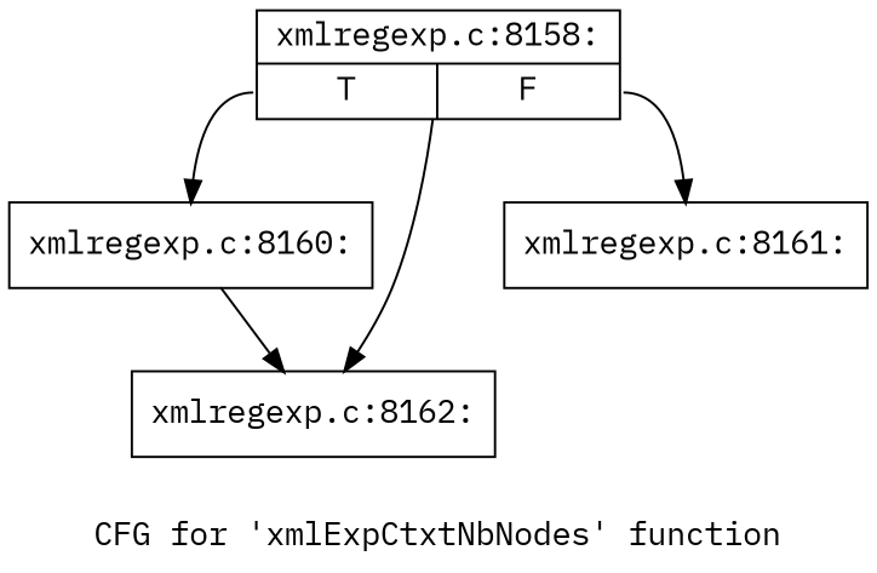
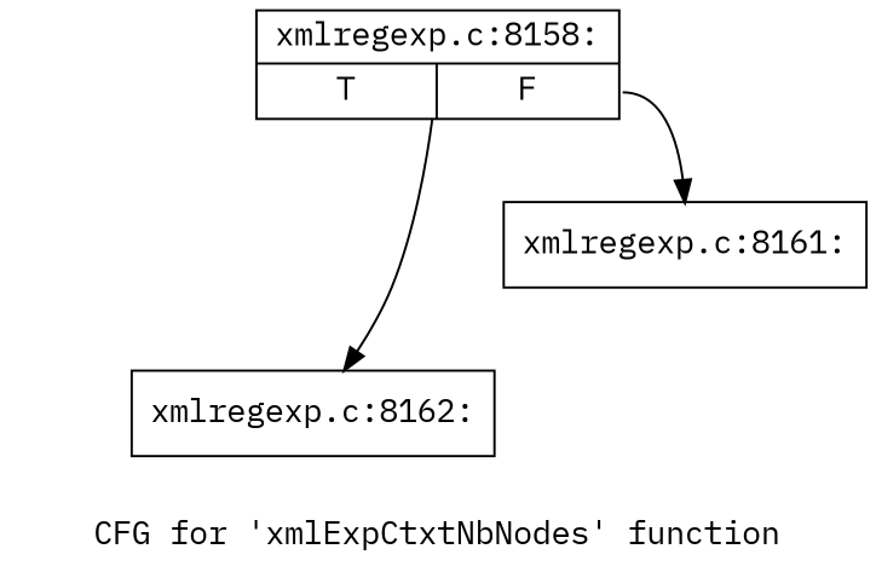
  digraph {
    fontname="IBM Plex Mono"
    label="CFG for 'xmlExpCtxtNbNodes' function"
    node [fontname="IBM Plex Mono" shape=record]
    edge [fontname="IBM Plex Mono"]
    n1 [label="{xmlregexp.c:8158:|{<s0>T|<s1>F}}"]
-   n2 [label="{xmlregexp.c:8160:}"]
    n3 [label="{xmlregexp.c:8161:}"]
    n4 [label="{xmlregexp.c:8162:}"]
-   n1 -> n2 [tailport=s0]
    n1 -> n3 [tailport=s1]
    n1 -> n4
-   n2 -> n4
  }
